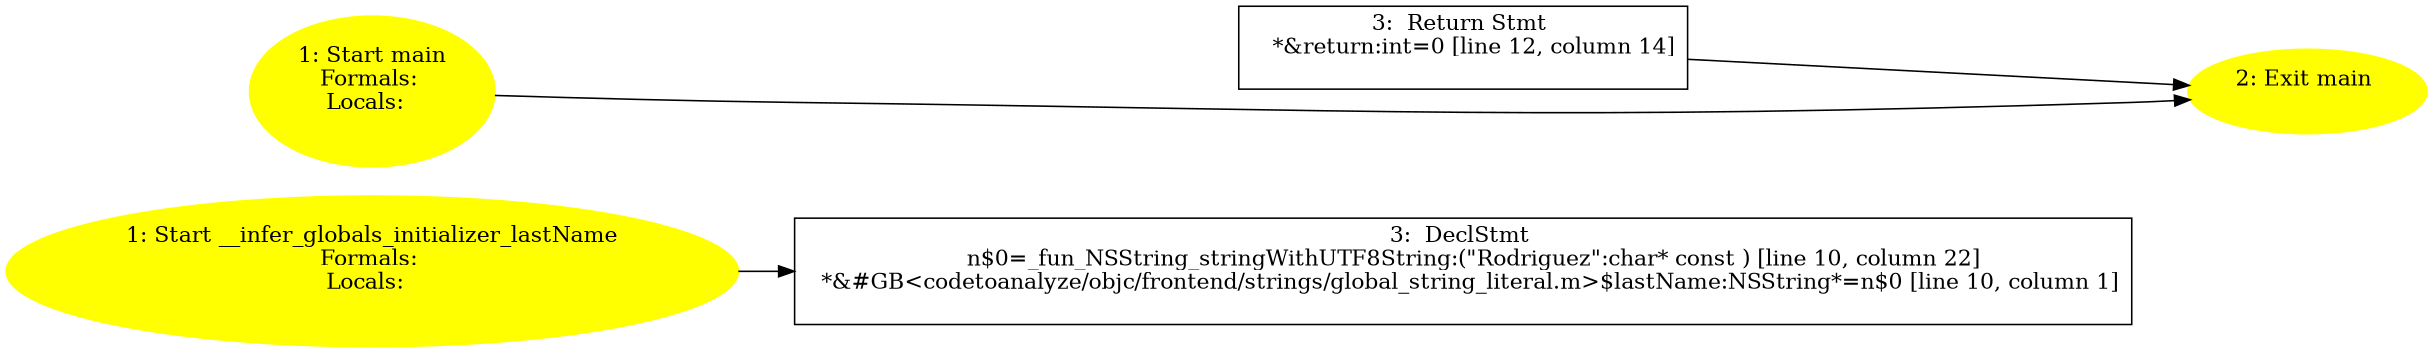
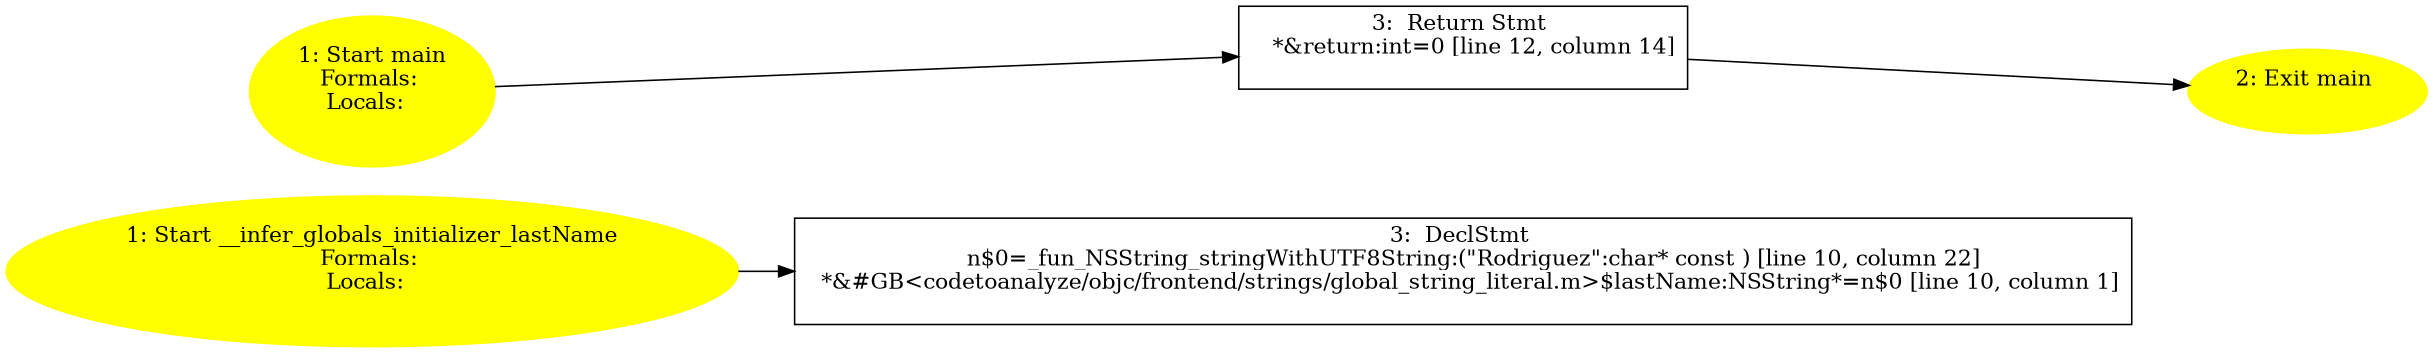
  digraph {
    rankdir=LR
    node [color=yellow style=filled]
    n1 [label="1: Start __infer_globals_initializer_lastName\nFormals: \nLocals:  \n  "]
    n2 [label="3:  DeclStmt \n   n$0=_fun_NSString_stringWithUTF8String:(\"Rodriguez\":char* const ) [line 10, column 22]\n  *&#GB<codetoanalyze/objc/frontend/strings/global_string_literal.m>$lastName:NSString*=n$0 [line 10, column 1]\n " shape=box color="" style=""]
    n3 [label="1: Start main\nFormals: \nLocals:  \n  "]
    n4 [label="3:  Return Stmt \n   *&return:int=0 [line 12, column 14]\n " shape=box color="" style=""]
    n5 [label="2: Exit main \n  "]
    n1 -> n2
-   n3 -> n5
+   n3 -> n4
    n4 -> n5
  }
